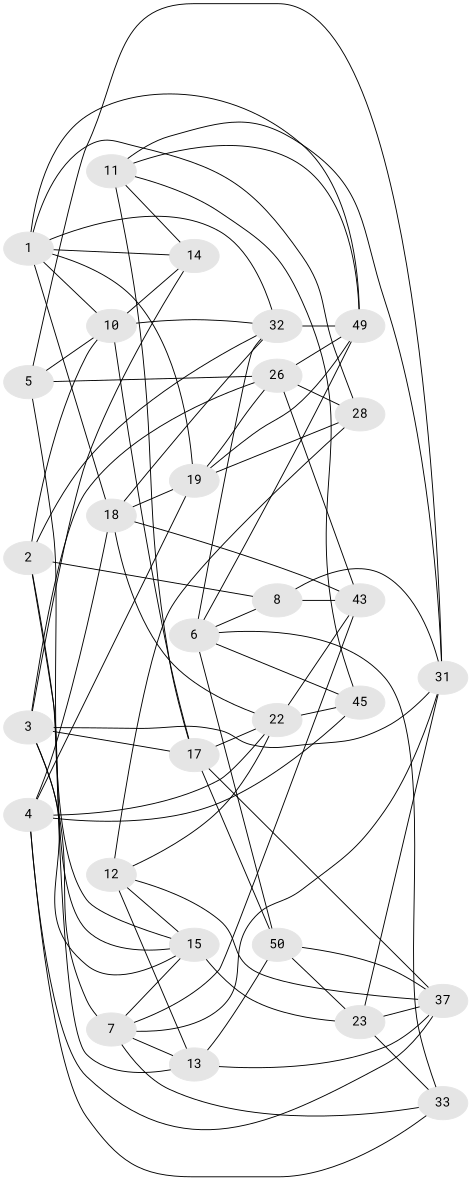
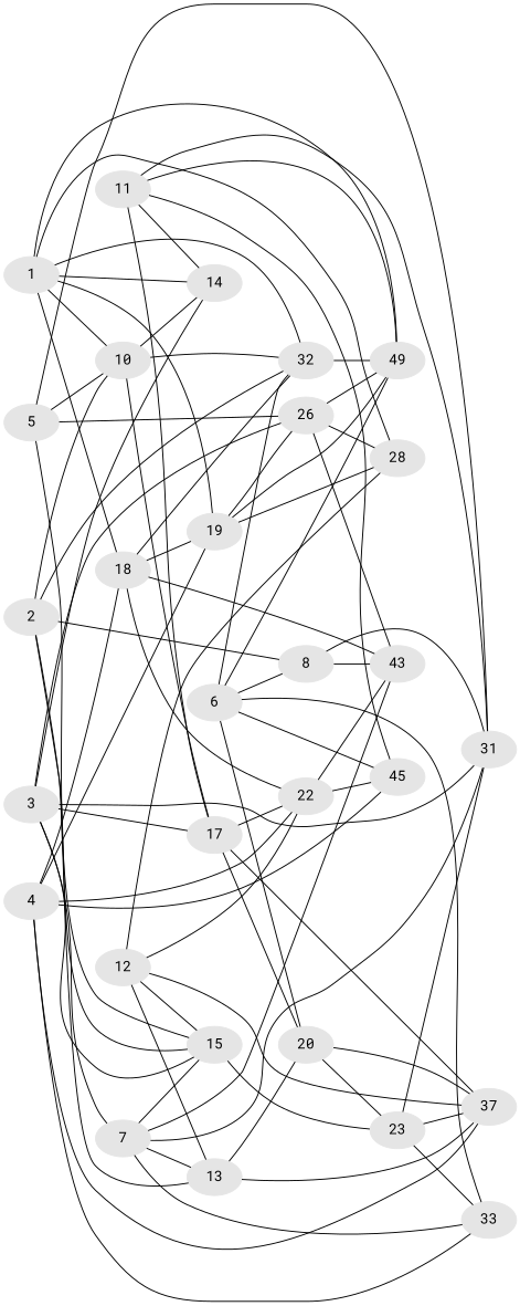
  graph {
    fontname="Roboto Mono"
    rankdir=LR
    node [color=gray90 fontname="Roboto Mono" style=filled]
    edge [fontname="Roboto Mono"]
    1 [super="+41"]
    10 [super="+44"]
    14
    18 [super="+48"]
    19 [super="+37"]
    28
    49 [super="+50"]
    32 [super="+38"]
    17 [super="+25"]
    22 [super="+42"]
    43 [super="+53"]
    26 [super="+46"]
    2 [super="+34"]
    8 [super="+24"]
    13 [super="+21"]
    15 [super="+35"]
    31 [super="+52"]
    n18 [label=37 super="+47"]
-   20 [super="+36" label=50]
+   20 [super="+36"]
    23 [super="+30"]
    3 [super="+9"]
    7 [super="+27"]
    33
    4 [super="+29"]
    45
    5
    6 [super="+16"]
    11 [super="+40"]
    12 [super="+51"]
    1 -- 10
    1 -- 14
    1 -- 18
    1 -- 19
    1 -- 28
    1 -- 49
    1 -- 32
    10 -- 14
    10 -- 32
    10 -- 17
    18 -- 19
    18 -- 32
    18 -- 22
    18 -- 43
    19 -- 28
    19 -- 49
    19 -- 26
    32 -- 49
    17 -- 22
    17 -- n18
    17 -- 20
    22 -- 43
    22 -- 45
    26 -- 28
    26 -- 49
    26 -- 43
    2 -- 10
    2 -- 32
    2 -- 8 [weight=2]
    2 -- 13
    2 -- 15
    8 -- 43 [weight=2]
    8 -- 31
    13 -- n18
    13 -- 20
    15 -- 23
    20 -- n18
    20 -- 23 [weight=2]
    23 -- 31
    23 -- n18
    23 -- 33
    3 -- 14
    3 -- 17
    3 -- 26
    3 -- 15
    3 -- 31
    3 -- 7
    7 -- 43
    7 -- 13
    7 -- 15
    7 -- 31
    7 -- 33
    4 -- 18
    4 -- 19
    4 -- 22
    4 -- n18
    4 -- 33
    4 -- 45
    5 -- 10
    5 -- 26
    5 -- 15
    5 -- 31
    6 -- 49
    6 -- 32
    6 -- 8
    6 -- 20
    6 -- 33
    6 -- 45
    11 -- 14
    11 -- 49
    11 -- 17
    11 -- 31
    11 -- 45
    12 -- 28
    12 -- 22
    12 -- 13 [weight=2]
    12 -- 15
    12 -- n18
  }
